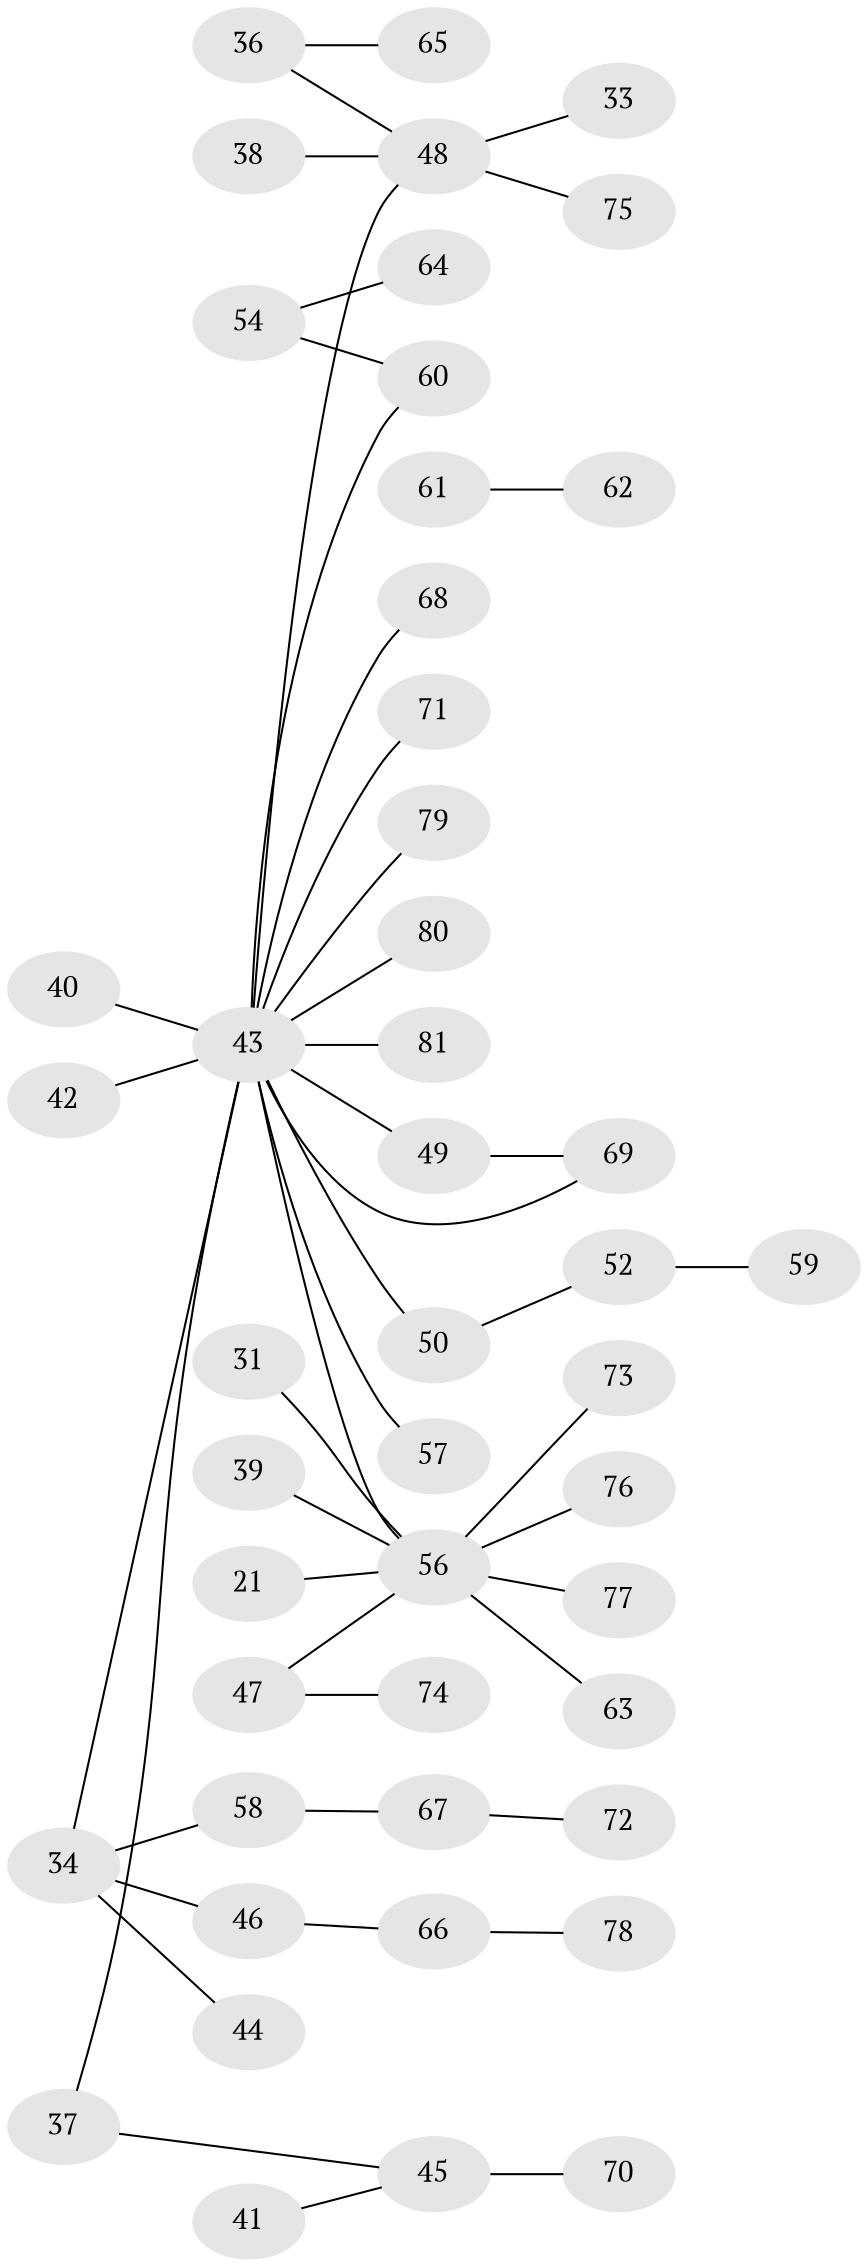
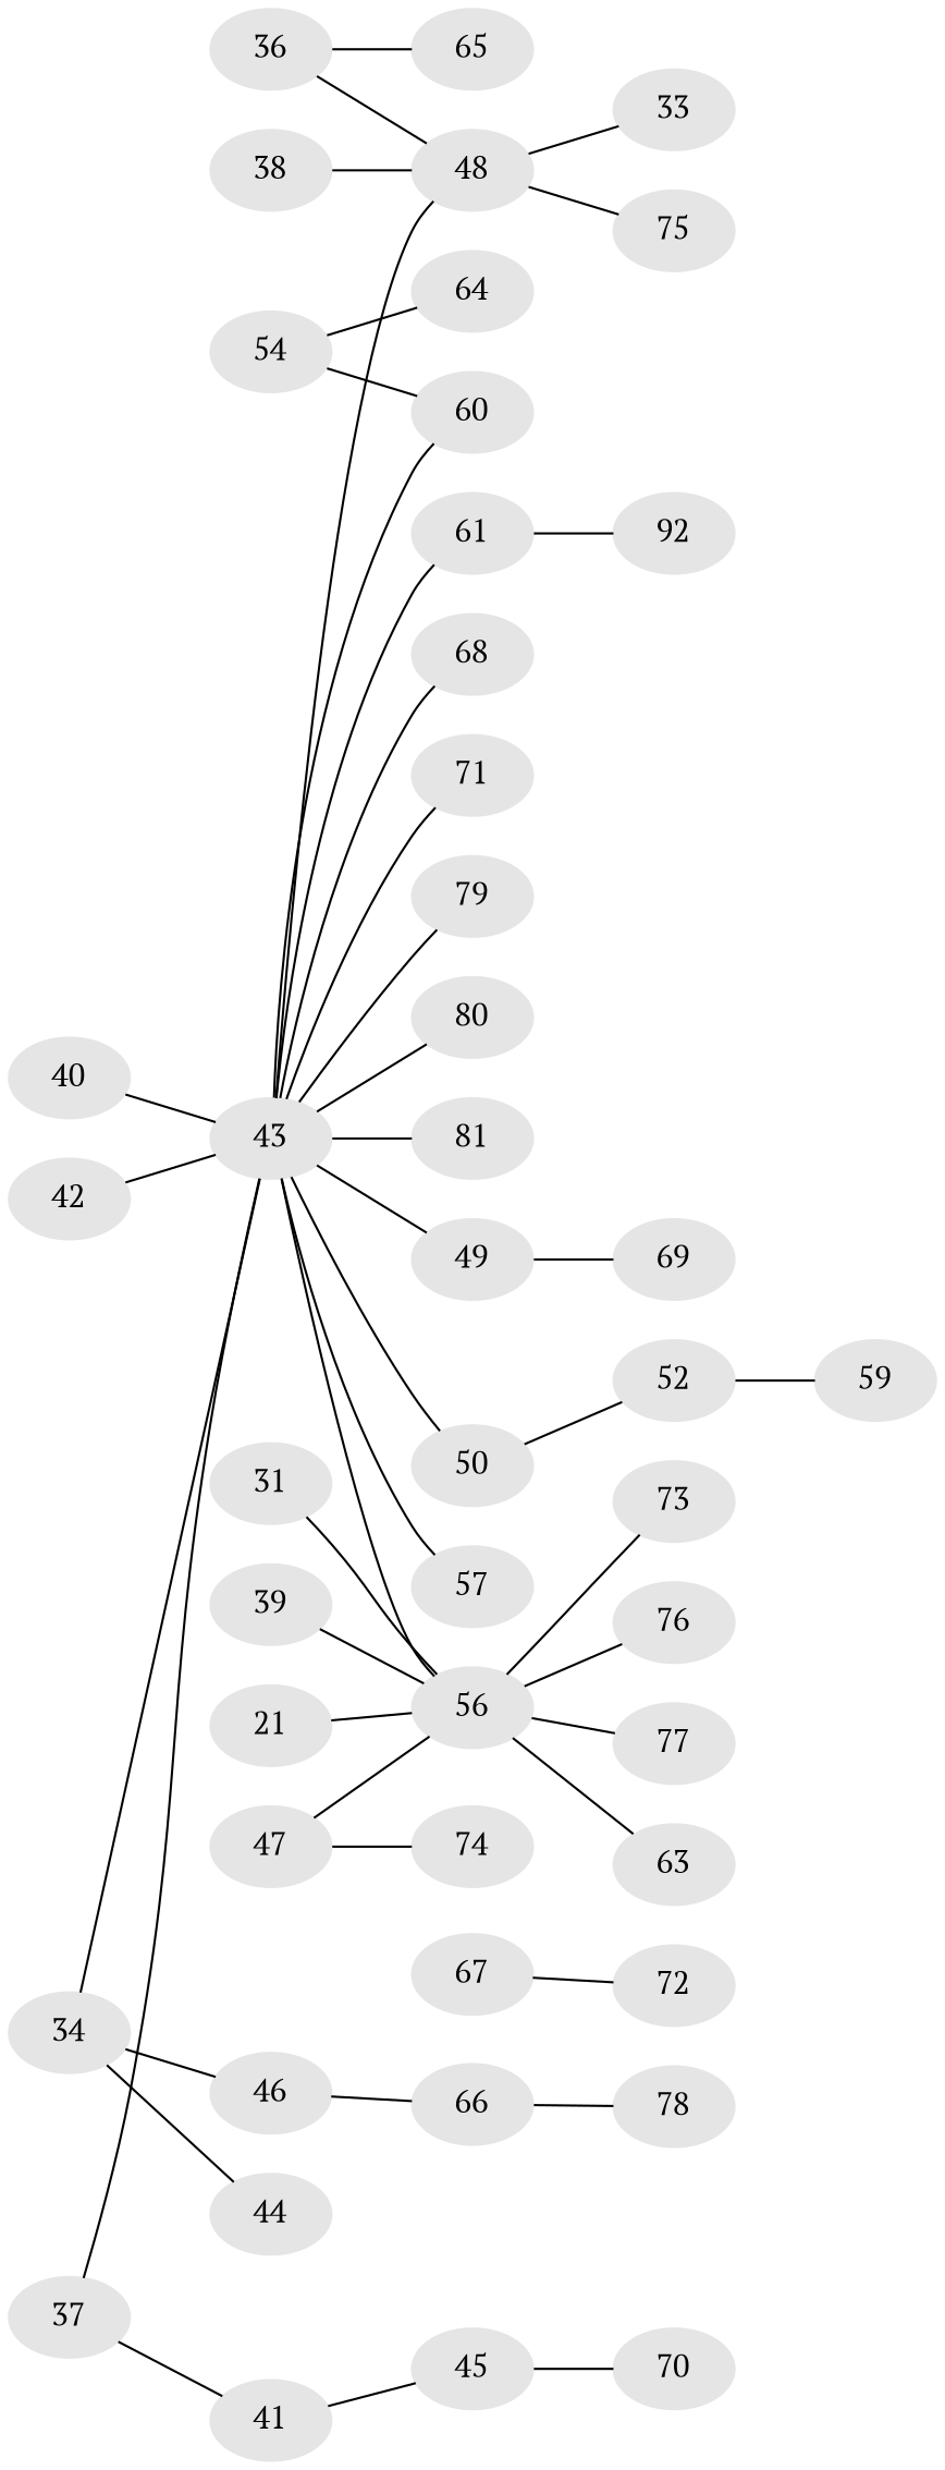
  graph {
    fontname="PT Serif"
    rankdir=LR
    node [color=gray90 fontname="PT Serif" style=filled]
    edge [fontname="PT Serif"]
    56 [super="+10+26+23+28"]
    31
    52
    59
    63
    73
    76
    77
    34 [super="+16"]
    43 [super="+17+25+35"]
    44
    46
-   58
    48 [super="+24"]
    49
    50
    57
    60 [super="+30"]
    61
    68
    71
    79
    80
    81
    66
    67
    n27 [label=33]
    75
    36
    65
    37
    41
    45
    38
    39
    40
    70
    42
    69
-   62
+   62 [label=92]
    78
    47
    74
    n44 [label=21]
    54
    64
    72
    56 -- 63
    56 -- 73
    56 -- 76
    56 -- 77
    31 -- 56
    52 -- 59
    34 -- 43
    34 -- 44
    34 -- 46
-   34 -- 58
    43 -- 56
    43 -- 48
    43 -- 49
    43 -- 50
    43 -- 57
    43 -- 60
-   43 -- 69
+   43 -- 61
    43 -- 68
    43 -- 71
    43 -- 79
    43 -- 80
    43 -- 81
    46 -- 66
-   58 -- 67
    48 -- n27
    48 -- 75
    49 -- 69
    50 -- 52
    61 -- 62
    66 -- 78
    67 -- 72
    36 -- 48
    36 -- 65
    37 -- 43
-   37 -- 45
+   37 -- 41
    41 -- 45
    45 -- 70
    38 -- 48
    39 -- 56
    40 -- 43
    42 -- 43
    47 -- 56
    47 -- 74
    n44 -- 56
    54 -- 60
    54 -- 64
  }
